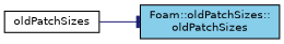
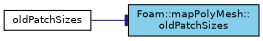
  digraph {
    rankdir=LR
    node [color=black fontname=Helvetica fontsize=10 shape=record style=filled]
    n1 [fillcolor=white fontcolor=black height=0.2 label=oldPatchSizes width=0.4]
-   n2 [height=0.2 label="Foam::oldPatchSizes::\loldPatchSizes" width=0.4 fillcolor=skyblue]
+   n2 [height=0.2 label="Foam::mapPolyMesh::\loldPatchSizes" width=0.4 fillcolor=skyblue]
    n1 -> n2 [color=midnightblue fontname=Helvetica fontsize=10 labelfontname=Helvetica labelfontsize=10 style=solid arrowhead=tee]
  }
